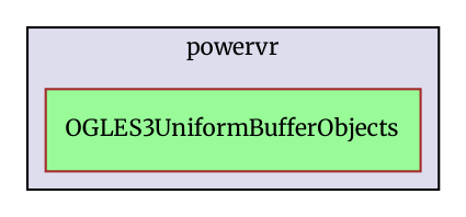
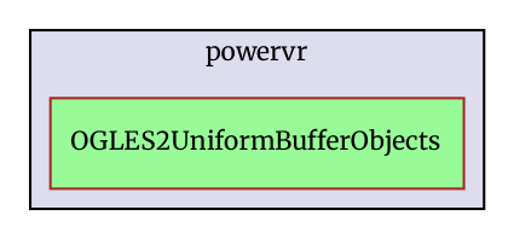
  digraph {
    compound=true
    fontname=Merriweather
-   n1 [fillcolor=palegreen fontname=Merriweather fontsize=10 label=OGLES3UniformBufferObjects pencolor=black shape=box style=filled color=brown]
+   n1 [fillcolor=palegreen fontname=Merriweather fontsize=10 label=OGLES2UniformBufferObjects pencolor=black shape=box style=filled color=brown]
    subgraph cluster_1 {
      bgcolor="#ddddee"
      fontsize=10
      label=powervr
      pencolor=black
      n1
    }
  }
